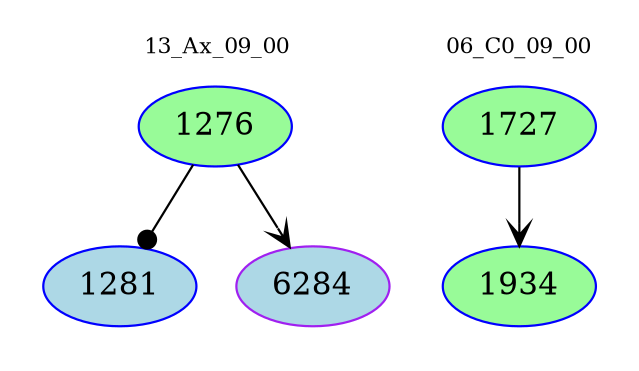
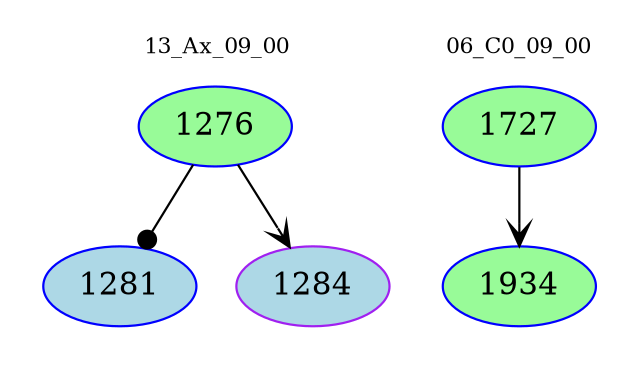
  digraph {
    node [color=blue fillcolor=palegreen style=filled]
    edge [arrowhead=vee color=black]
    n1 [label=1276]
    n2 [fillcolor=lightblue label=1281]
-   n3 [color=purple fillcolor=lightblue label=6284]
+   n3 [color=purple fillcolor=lightblue label=1284]
    n4 [label=1727]
    n5 [label=1934]
    subgraph cluster_1 {
      color=white
      fontsize=10
      label="13_Ax_09_00"
      n1
      n2
      n3
    }
    subgraph cluster_2 {
      color=white
      fontsize=10
      label="06_C0_09_00"
      n4
      n5
    }
    n1 -> n2 [arrowhead=dot]
    n1 -> n3
    n4 -> n5
  }
